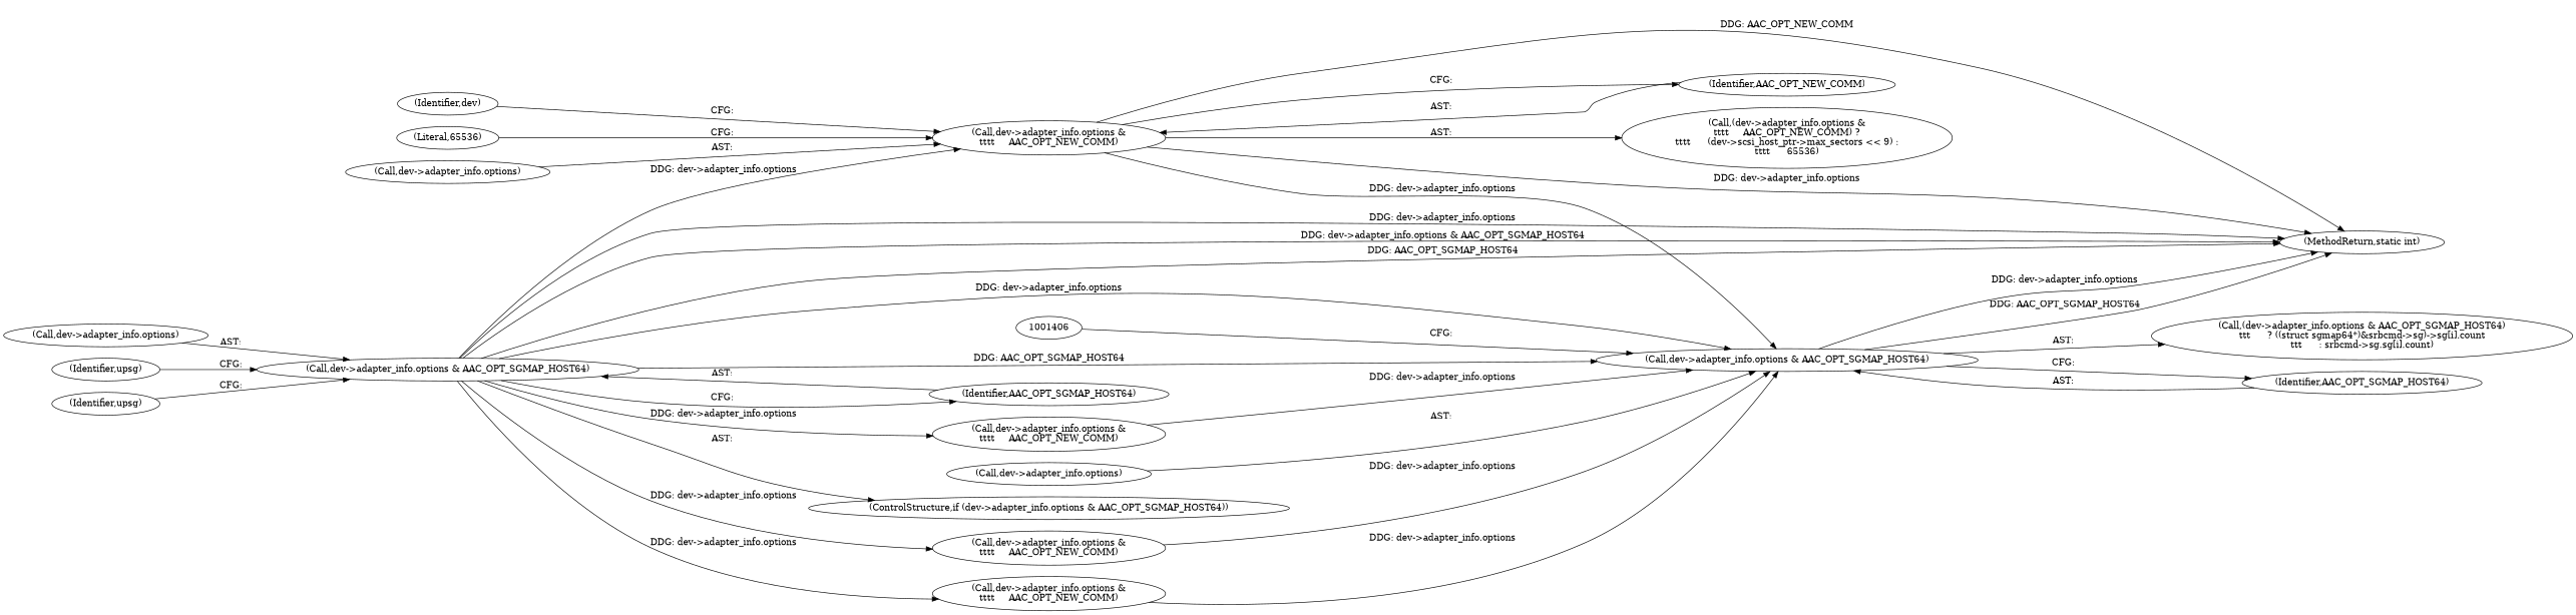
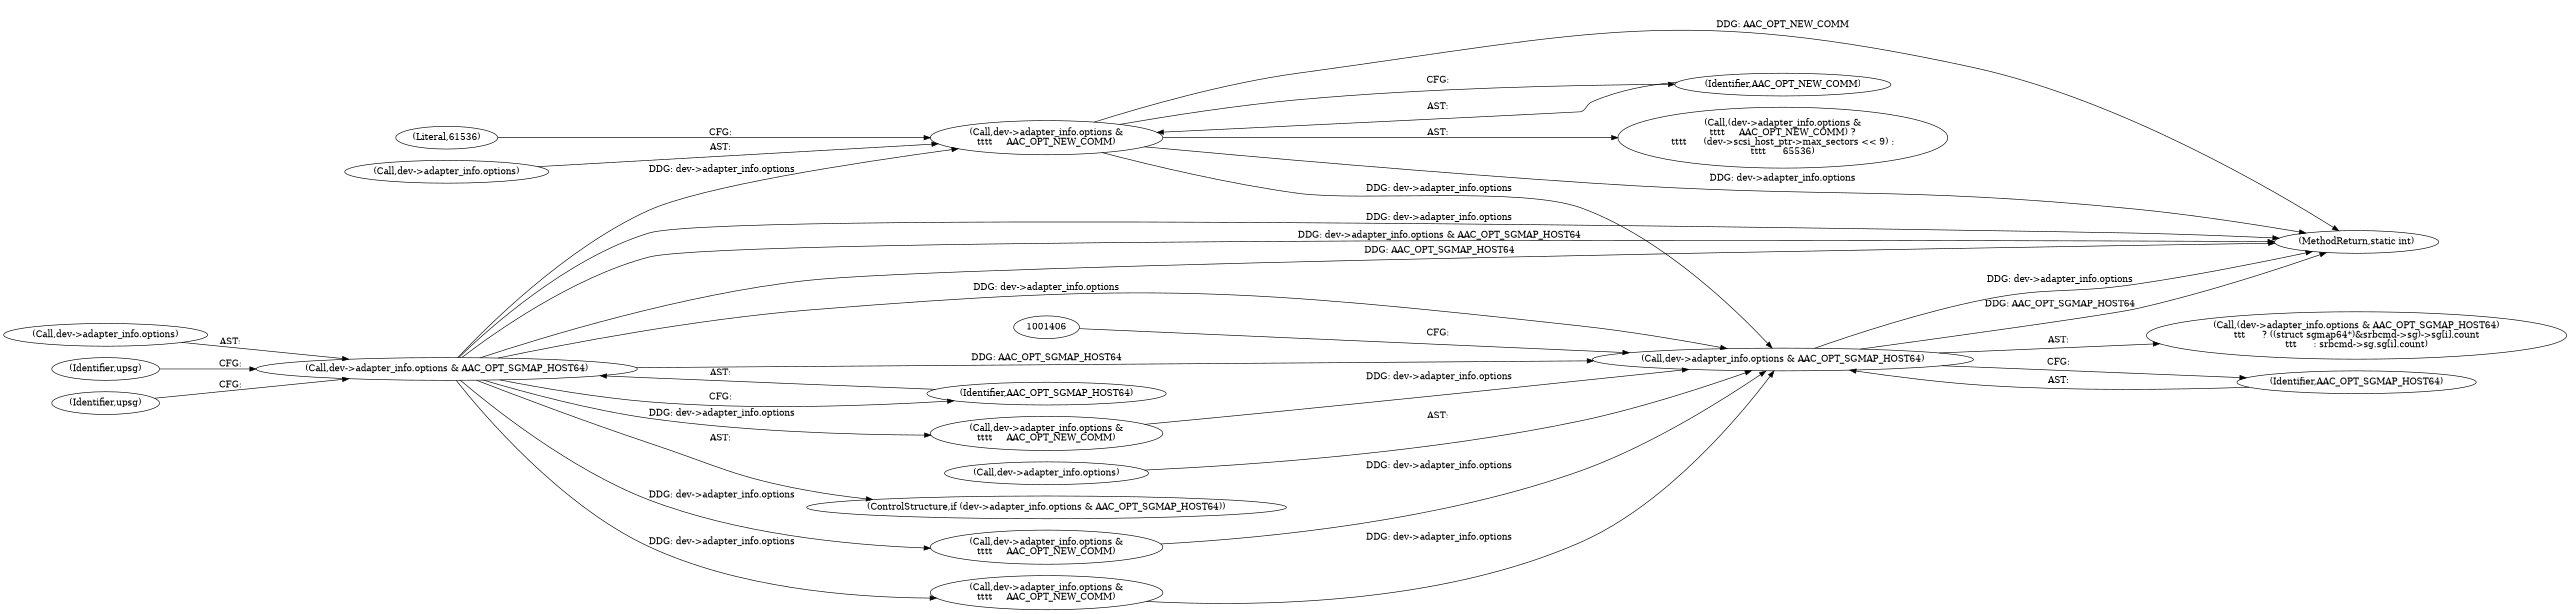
  digraph {
    rankdir=LR
    n1 [label="(Call,dev->adapter_info.options &\n\t\t\t\t     AAC_OPT_NEW_COMM)"]
    n2 [label="(Call,dev->adapter_info.options & AAC_OPT_SGMAP_HOST64)"]
    n3 [label="(Identifier,AAC_OPT_NEW_COMM)"]
    n4 [label="(Call,(dev->adapter_info.options &\n\t\t\t\t     AAC_OPT_NEW_COMM) ?\n\t\t\t\t      (dev->scsi_host_ptr->max_sectors << 9) :\n\t\t\t\t      65536)"]
    n5 [label="(MethodReturn,static int)"]
    n6 [label="(Call,(dev->adapter_info.options & AAC_OPT_SGMAP_HOST64)\n\t\t\t      ? ((struct sgmap64*)&srbcmd->sg)->sg[i].count\n\t\t\t      : srbcmd->sg.sg[i].count)"]
    n7 [label="(Identifier,AAC_OPT_SGMAP_HOST64)"]
    n8 [label="(Call,dev->adapter_info.options & AAC_OPT_SGMAP_HOST64)"]
    n9 [label="(Identifier,AAC_OPT_SGMAP_HOST64)"]
    n10 [label="(Call,dev->adapter_info.options &\n\t\t\t\t     AAC_OPT_NEW_COMM)"]
    n11 [label="(ControlStructure,if (dev->adapter_info.options & AAC_OPT_SGMAP_HOST64))"]
    n12 [label="(Call,dev->adapter_info.options &\n\t\t\t\t     AAC_OPT_NEW_COMM)"]
    n13 [label="(Call,dev->adapter_info.options &\n\t\t\t\t     AAC_OPT_NEW_COMM)"]
    n14 [label="(Call,dev->adapter_info.options)"]
    n15 [label="(Identifier,upsg)"]
    n16 [label="(Call,dev->adapter_info.options)"]
-   n17 [label="(Identifier,dev)"]
-   n18 [label="(Literal,65536)"]
+   n18 [label="(Literal,61536)"]
    n19 [label="(Call,dev->adapter_info.options)"]
    n20 [label="(Identifier,upsg)"]
    1001406
    n1 -> n2 [label="DDG: dev->adapter_info.options"]
    n1 -> n3 [label="CFG: "]
    n1 -> n4 [label="AST: "]
    n1 -> n5 [label="DDG: AAC_OPT_NEW_COMM"]
    n1 -> n5 [label="DDG: dev->adapter_info.options"]
    n2 -> n5 [label="DDG: AAC_OPT_SGMAP_HOST64"]
    n2 -> n5 [label="DDG: dev->adapter_info.options"]
    n2 -> n6 [label="AST: "]
    n2 -> n7 [label="CFG: "]
    n3 -> n1 [label="AST: "]
    n7 -> n2 [label="AST: "]
    n8 -> n1 [label="DDG: dev->adapter_info.options"]
    n8 -> n2 [label="DDG: dev->adapter_info.options"]
    n8 -> n2 [label="DDG: AAC_OPT_SGMAP_HOST64"]
    n8 -> n5 [label="DDG: dev->adapter_info.options"]
    n8 -> n5 [label="DDG: dev->adapter_info.options & AAC_OPT_SGMAP_HOST64"]
    n8 -> n5 [label="DDG: AAC_OPT_SGMAP_HOST64"]
    n8 -> n9 [label="CFG: "]
    n8 -> n10 [label="DDG: dev->adapter_info.options"]
    n8 -> n11 [label="AST: "]
    n8 -> n12 [label="DDG: dev->adapter_info.options"]
    n8 -> n13 [label="DDG: dev->adapter_info.options"]
    n9 -> n8 [label="AST: "]
    n10 -> n2 [label="DDG: dev->adapter_info.options"]
    n12 -> n2 [label="DDG: dev->adapter_info.options"]
    n13 -> n2 [label="DDG: dev->adapter_info.options"]
    n14 -> n8 [label="AST: "]
    n15 -> n8 [label="CFG: "]
    n16 -> n2 [label="AST: "]
-   n17 -> n1 [label="CFG: "]
    n18 -> n1 [label="CFG: "]
    n19 -> n1 [label="AST: "]
    n20 -> n8 [label="CFG: "]
    1001406 -> n2 [label="CFG: "]
  }
